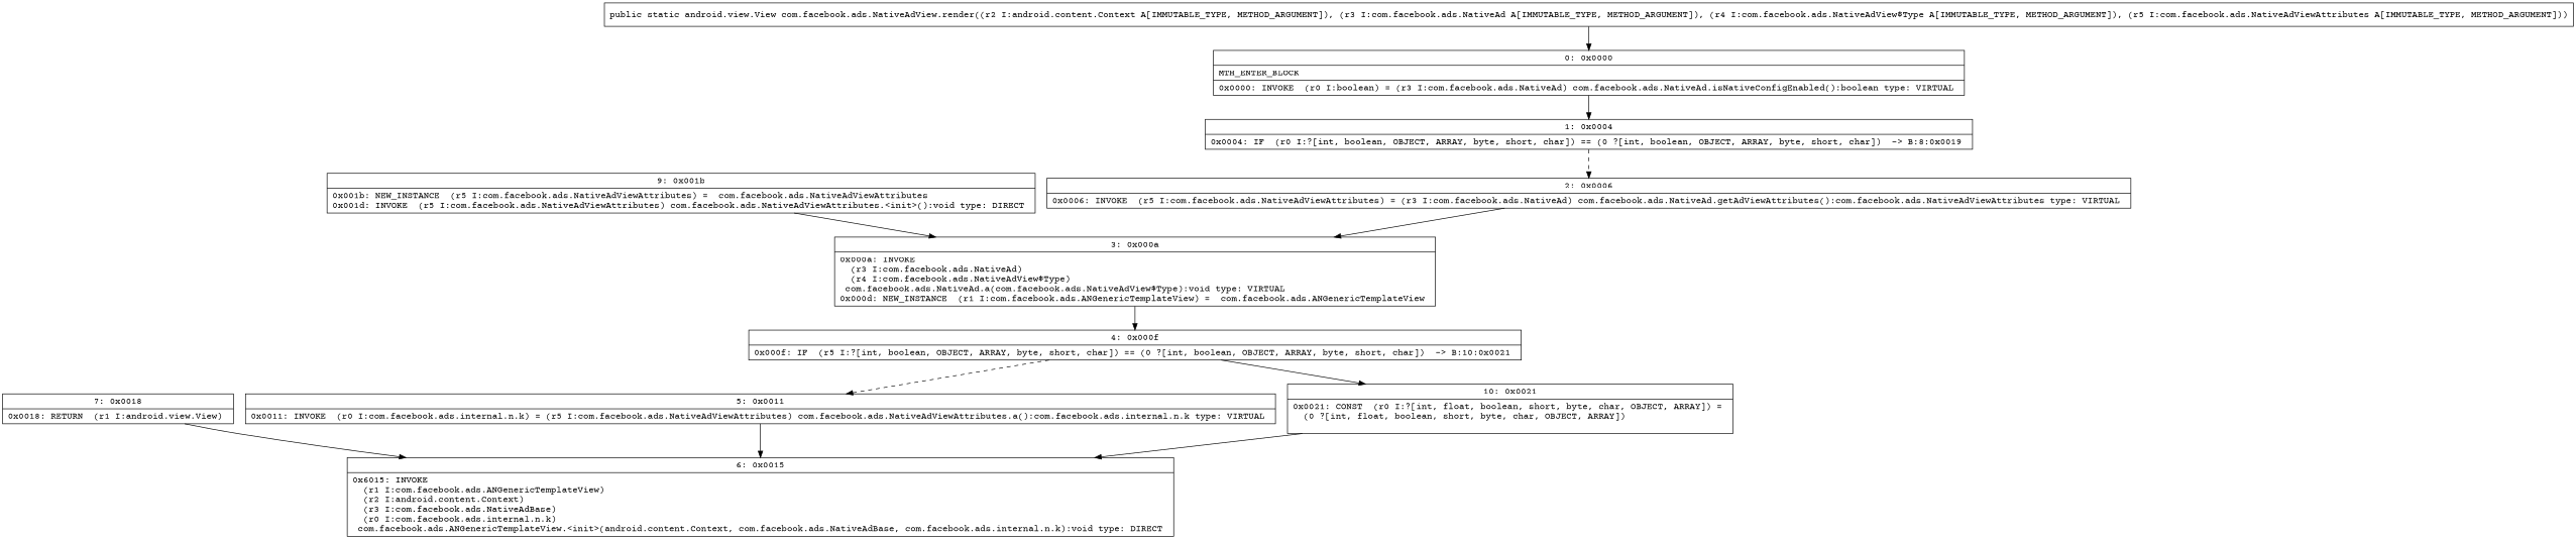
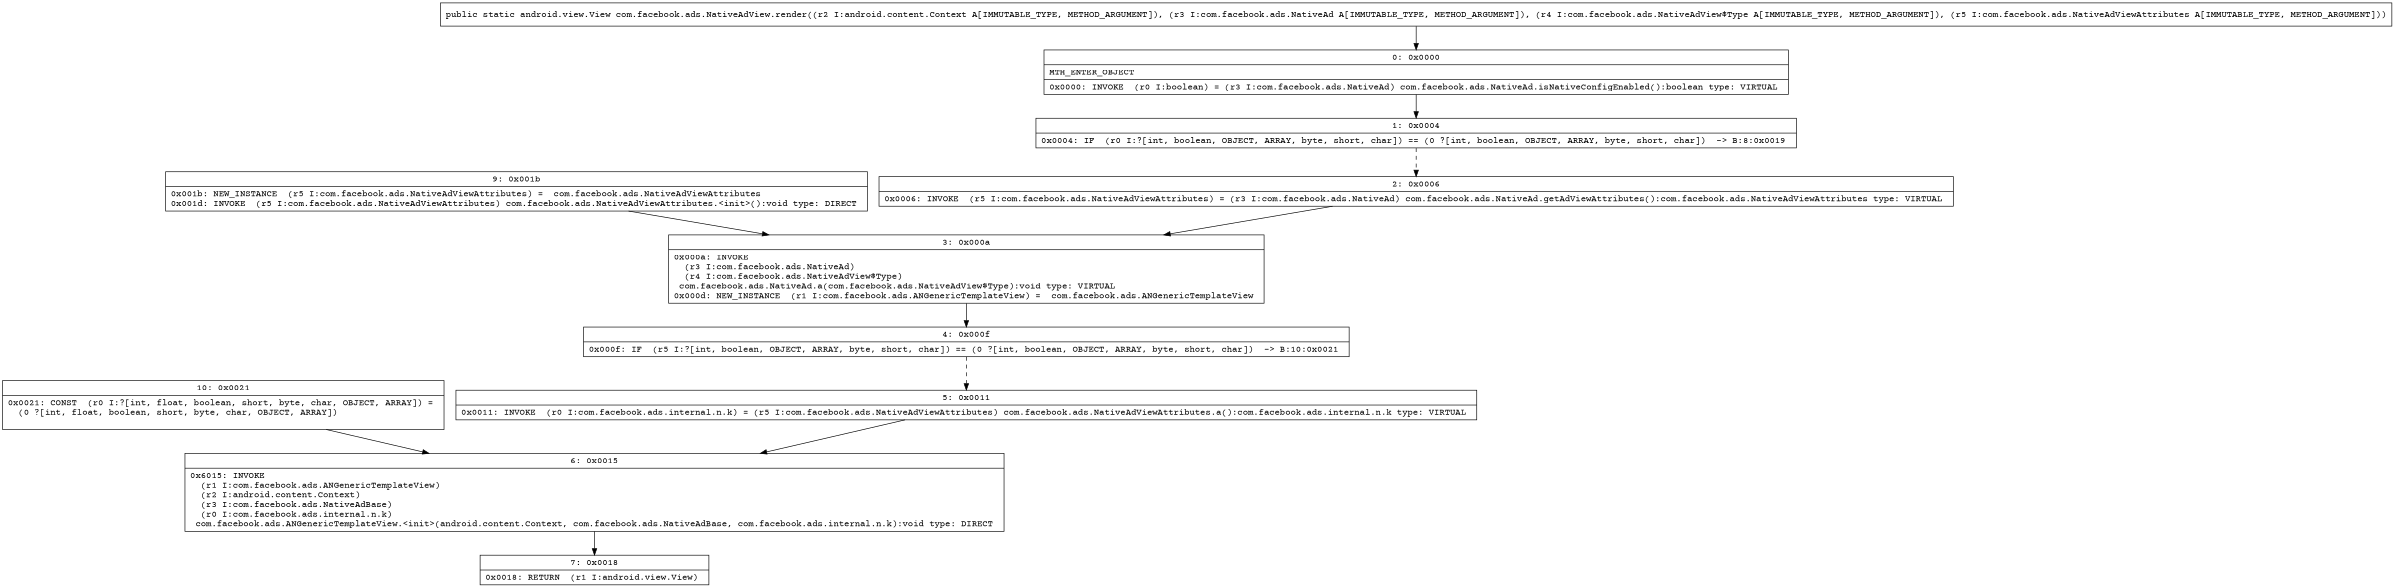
  digraph {
    fontname="Courier Prime"
    node [fontname="Courier Prime" shape=record]
    edge [fontname="Courier Prime"]
-   n1 [label="{0\:\ 0x0000|MTH_ENTER_BLOCK\l|0x0000: INVOKE  (r0 I:boolean) = (r3 I:com.facebook.ads.NativeAd) com.facebook.ads.NativeAd.isNativeConfigEnabled():boolean type: VIRTUAL \l}"]
+   n1 [label="{0\:\ 0x0000|MTH_ENTER_OBJECT\l|0x0000: INVOKE  (r0 I:boolean) = (r3 I:com.facebook.ads.NativeAd) com.facebook.ads.NativeAd.isNativeConfigEnabled():boolean type: VIRTUAL \l}"]
    n2 [label="{1\:\ 0x0004|0x0004: IF  (r0 I:?[int, boolean, OBJECT, ARRAY, byte, short, char]) == (0 ?[int, boolean, OBJECT, ARRAY, byte, short, char])  \-\> B:8:0x0019 \l}"]
    n3 [label="{2\:\ 0x0006|0x0006: INVOKE  (r5 I:com.facebook.ads.NativeAdViewAttributes) = (r3 I:com.facebook.ads.NativeAd) com.facebook.ads.NativeAd.getAdViewAttributes():com.facebook.ads.NativeAdViewAttributes type: VIRTUAL \l}"]
    n4 [label="{3\:\ 0x000a|0x000a: INVOKE  \l  (r3 I:com.facebook.ads.NativeAd)\l  (r4 I:com.facebook.ads.NativeAdView$Type)\l com.facebook.ads.NativeAd.a(com.facebook.ads.NativeAdView$Type):void type: VIRTUAL \l0x000d: NEW_INSTANCE  (r1 I:com.facebook.ads.ANGenericTemplateView) =  com.facebook.ads.ANGenericTemplateView \l}"]
    n5 [label="{4\:\ 0x000f|0x000f: IF  (r5 I:?[int, boolean, OBJECT, ARRAY, byte, short, char]) == (0 ?[int, boolean, OBJECT, ARRAY, byte, short, char])  \-\> B:10:0x0021 \l}"]
    n6 [label="{5\:\ 0x0011|0x0011: INVOKE  (r0 I:com.facebook.ads.internal.n.k) = (r5 I:com.facebook.ads.NativeAdViewAttributes) com.facebook.ads.NativeAdViewAttributes.a():com.facebook.ads.internal.n.k type: VIRTUAL \l}"]
    n7 [label="{10\:\ 0x0021|0x0021: CONST  (r0 I:?[int, float, boolean, short, byte, char, OBJECT, ARRAY]) = \l  (0 ?[int, float, boolean, short, byte, char, OBJECT, ARRAY])\l \l}"]
    n8 [label="{6\:\ 0x0015|0x6015: INVOKE  \l  (r1 I:com.facebook.ads.ANGenericTemplateView)\l  (r2 I:android.content.Context)\l  (r3 I:com.facebook.ads.NativeAdBase)\l  (r0 I:com.facebook.ads.internal.n.k)\l com.facebook.ads.ANGenericTemplateView.\<init\>(android.content.Context, com.facebook.ads.NativeAdBase, com.facebook.ads.internal.n.k):void type: DIRECT \l}"]
    n9 [label="{7\:\ 0x0018|0x0018: RETURN  (r1 I:android.view.View) \l}"]
    n10 [label="{9\:\ 0x001b|0x001b: NEW_INSTANCE  (r5 I:com.facebook.ads.NativeAdViewAttributes) =  com.facebook.ads.NativeAdViewAttributes \l0x001d: INVOKE  (r5 I:com.facebook.ads.NativeAdViewAttributes) com.facebook.ads.NativeAdViewAttributes.\<init\>():void type: DIRECT \l}"]
    n11 [label="{public static android.view.View com.facebook.ads.NativeAdView.render((r2 I:android.content.Context A[IMMUTABLE_TYPE, METHOD_ARGUMENT]), (r3 I:com.facebook.ads.NativeAd A[IMMUTABLE_TYPE, METHOD_ARGUMENT]), (r4 I:com.facebook.ads.NativeAdView$Type A[IMMUTABLE_TYPE, METHOD_ARGUMENT]), (r5 I:com.facebook.ads.NativeAdViewAttributes A[IMMUTABLE_TYPE, METHOD_ARGUMENT])) }"]
    n1 -> n2
    n2 -> n3 [style=dashed]
    n3 -> n4
    n4 -> n5
    n5 -> n6 [style=dashed]
-   n5 -> n7
    n6 -> n8
    n7 -> n8
-   n9 -> n8
+   n8 -> n9
    n10 -> n4
    n11 -> n1
  }
